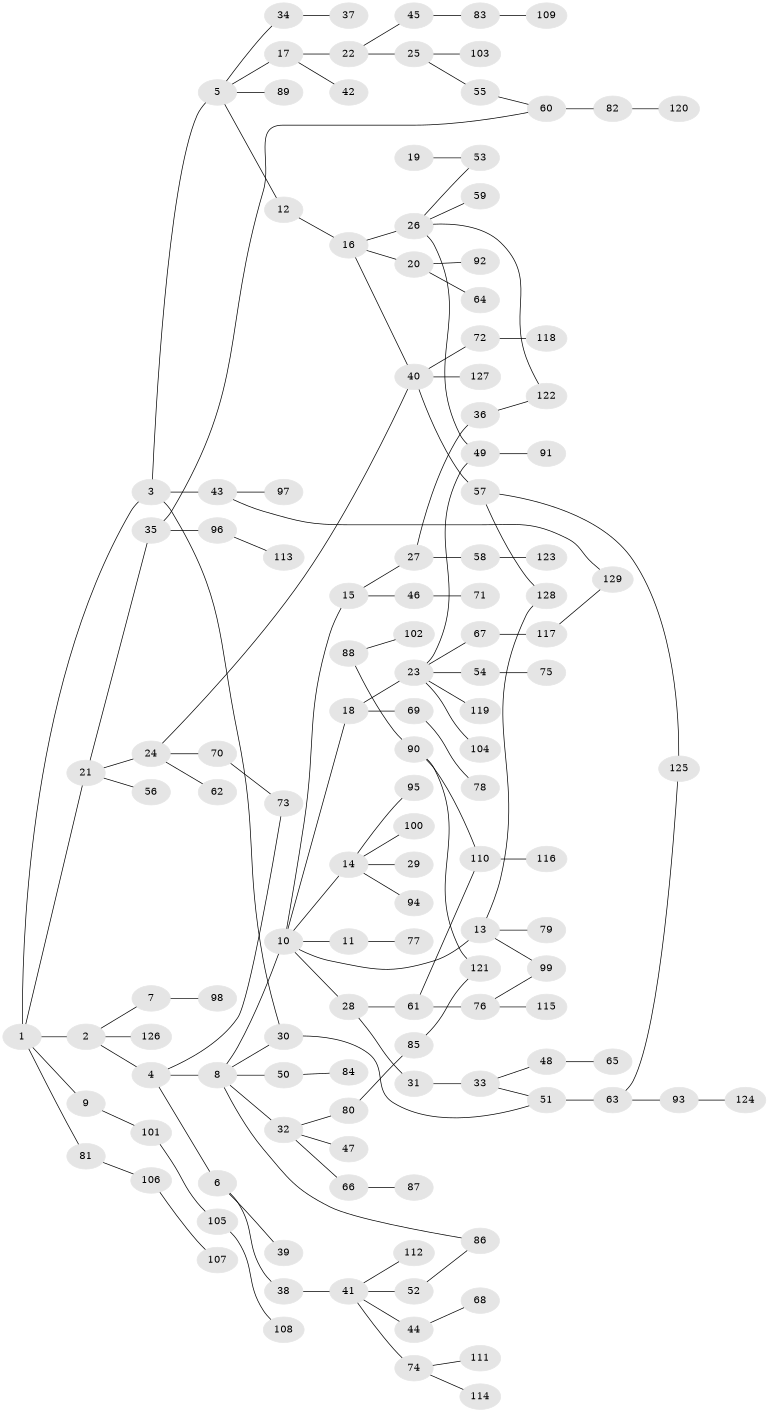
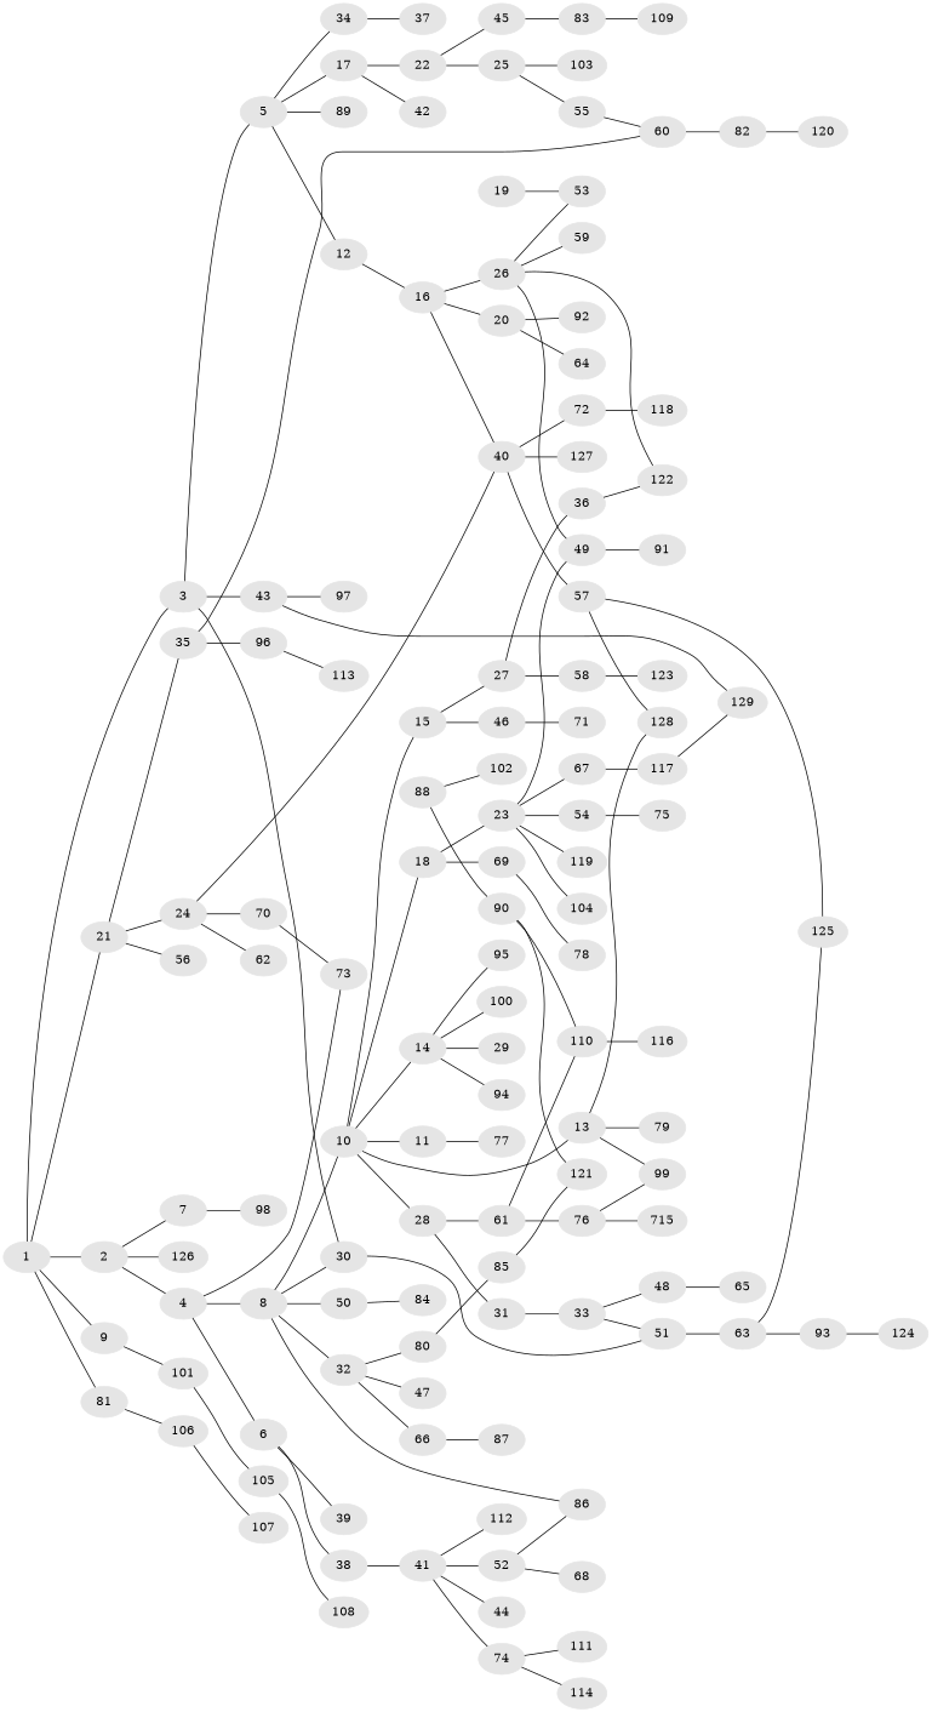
  graph {
    rankdir=LR
    node [color=gray90 style=filled]
    1
    2
    3
    9
    21
    81
    4
    7
    126
    5
    30
    43
    101
    24
    35
    56
    106
    6
    8
    73
    98
    12
    17
    34
    89
    51
    97
    129
    38
    39
    10
    32
    50
    86
    16
    22
    42
    37
    41
    11
    13
    14
    15
    18
    28
    47
    66
    80
    84
    88
    90
    102
    105
    77
    79
    99
    128
    29
    94
    95
    100
    27
    46
    23
    69
    31
    61
    20
    26
    40
    19
    53
    36
    58
    71
    64
    92
    49
    59
    122
    57
    72
    127
    25
    45
    54
    67
    104
    119
    62
    70
    60
    96
    55
    103
    83
    91
    75
    117
    123
    33
    76
    110
    63
    48
    87
    85
    65
    82
    113
    44
    52
    74
    112
    125
    118
    68
    111
    114
    109
    93
    120
-   115
+   115 [label=715]
    116
    124
    78
    121
    107
    108
    1 -- 2
    1 -- 3
    1 -- 9
    1 -- 21
    1 -- 81
    2 -- 4
    2 -- 7
    2 -- 126
    3 -- 5
    3 -- 30
    3 -- 43
    9 -- 101
    21 -- 24
    21 -- 35
    21 -- 56
    81 -- 106
    4 -- 6
    4 -- 8
    4 -- 73
    7 -- 98
    5 -- 12
    5 -- 17
    5 -- 34
    5 -- 89
    30 -- 51
    43 -- 97
    43 -- 129
    101 -- 105
    24 -- 40
    24 -- 62
    24 -- 70
    35 -- 60
    35 -- 96
    106 -- 107
    6 -- 38
    6 -- 39
    8 -- 30
    8 -- 10
    8 -- 32
    8 -- 50
    8 -- 86
    12 -- 16
    17 -- 22
    17 -- 42
    34 -- 37
    51 -- 63
    38 -- 41
    10 -- 11
    10 -- 13
    10 -- 14
    10 -- 15
    10 -- 18
    10 -- 28
    32 -- 47
    32 -- 66
    32 -- 80
    50 -- 84
    16 -- 20
    16 -- 26
    16 -- 40
    22 -- 25
    22 -- 45
    41 -- 44
    41 -- 52
    41 -- 74
    41 -- 112
    11 -- 77
    13 -- 79
    13 -- 99
    13 -- 128
    14 -- 29
    14 -- 94
    14 -- 95
    14 -- 100
    15 -- 27
    15 -- 46
    18 -- 23
    18 -- 69
    28 -- 31
    28 -- 61
    66 -- 87
    80 -- 85
    88 -- 90
    88 -- 102
    90 -- 110
    90 -- 121
    105 -- 108
    27 -- 36
    27 -- 58
    46 -- 71
    23 -- 49
    23 -- 54
    23 -- 67
    23 -- 104
    23 -- 119
    69 -- 78
    31 -- 33
    61 -- 76
    61 -- 110
    20 -- 64
    20 -- 92
    26 -- 53
    26 -- 49
    26 -- 59
    26 -- 122
    40 -- 57
    40 -- 72
    40 -- 127
    19 -- 53
    36 -- 122
    58 -- 123
    49 -- 91
    57 -- 128
    57 -- 125
    72 -- 118
    25 -- 55
    25 -- 103
    45 -- 83
    54 -- 75
    67 -- 117
    70 -- 73
    60 -- 82
    96 -- 113
    55 -- 60
    83 -- 109
    117 -- 129
    33 -- 51
    33 -- 48
    76 -- 99
    76 -- 115
    110 -- 116
    63 -- 125
    63 -- 93
    48 -- 65
    85 -- 121
    82 -- 120
-   44 -- 68
+   52 -- 68
    52 -- 86
    74 -- 111
    74 -- 114
    93 -- 124
  }
